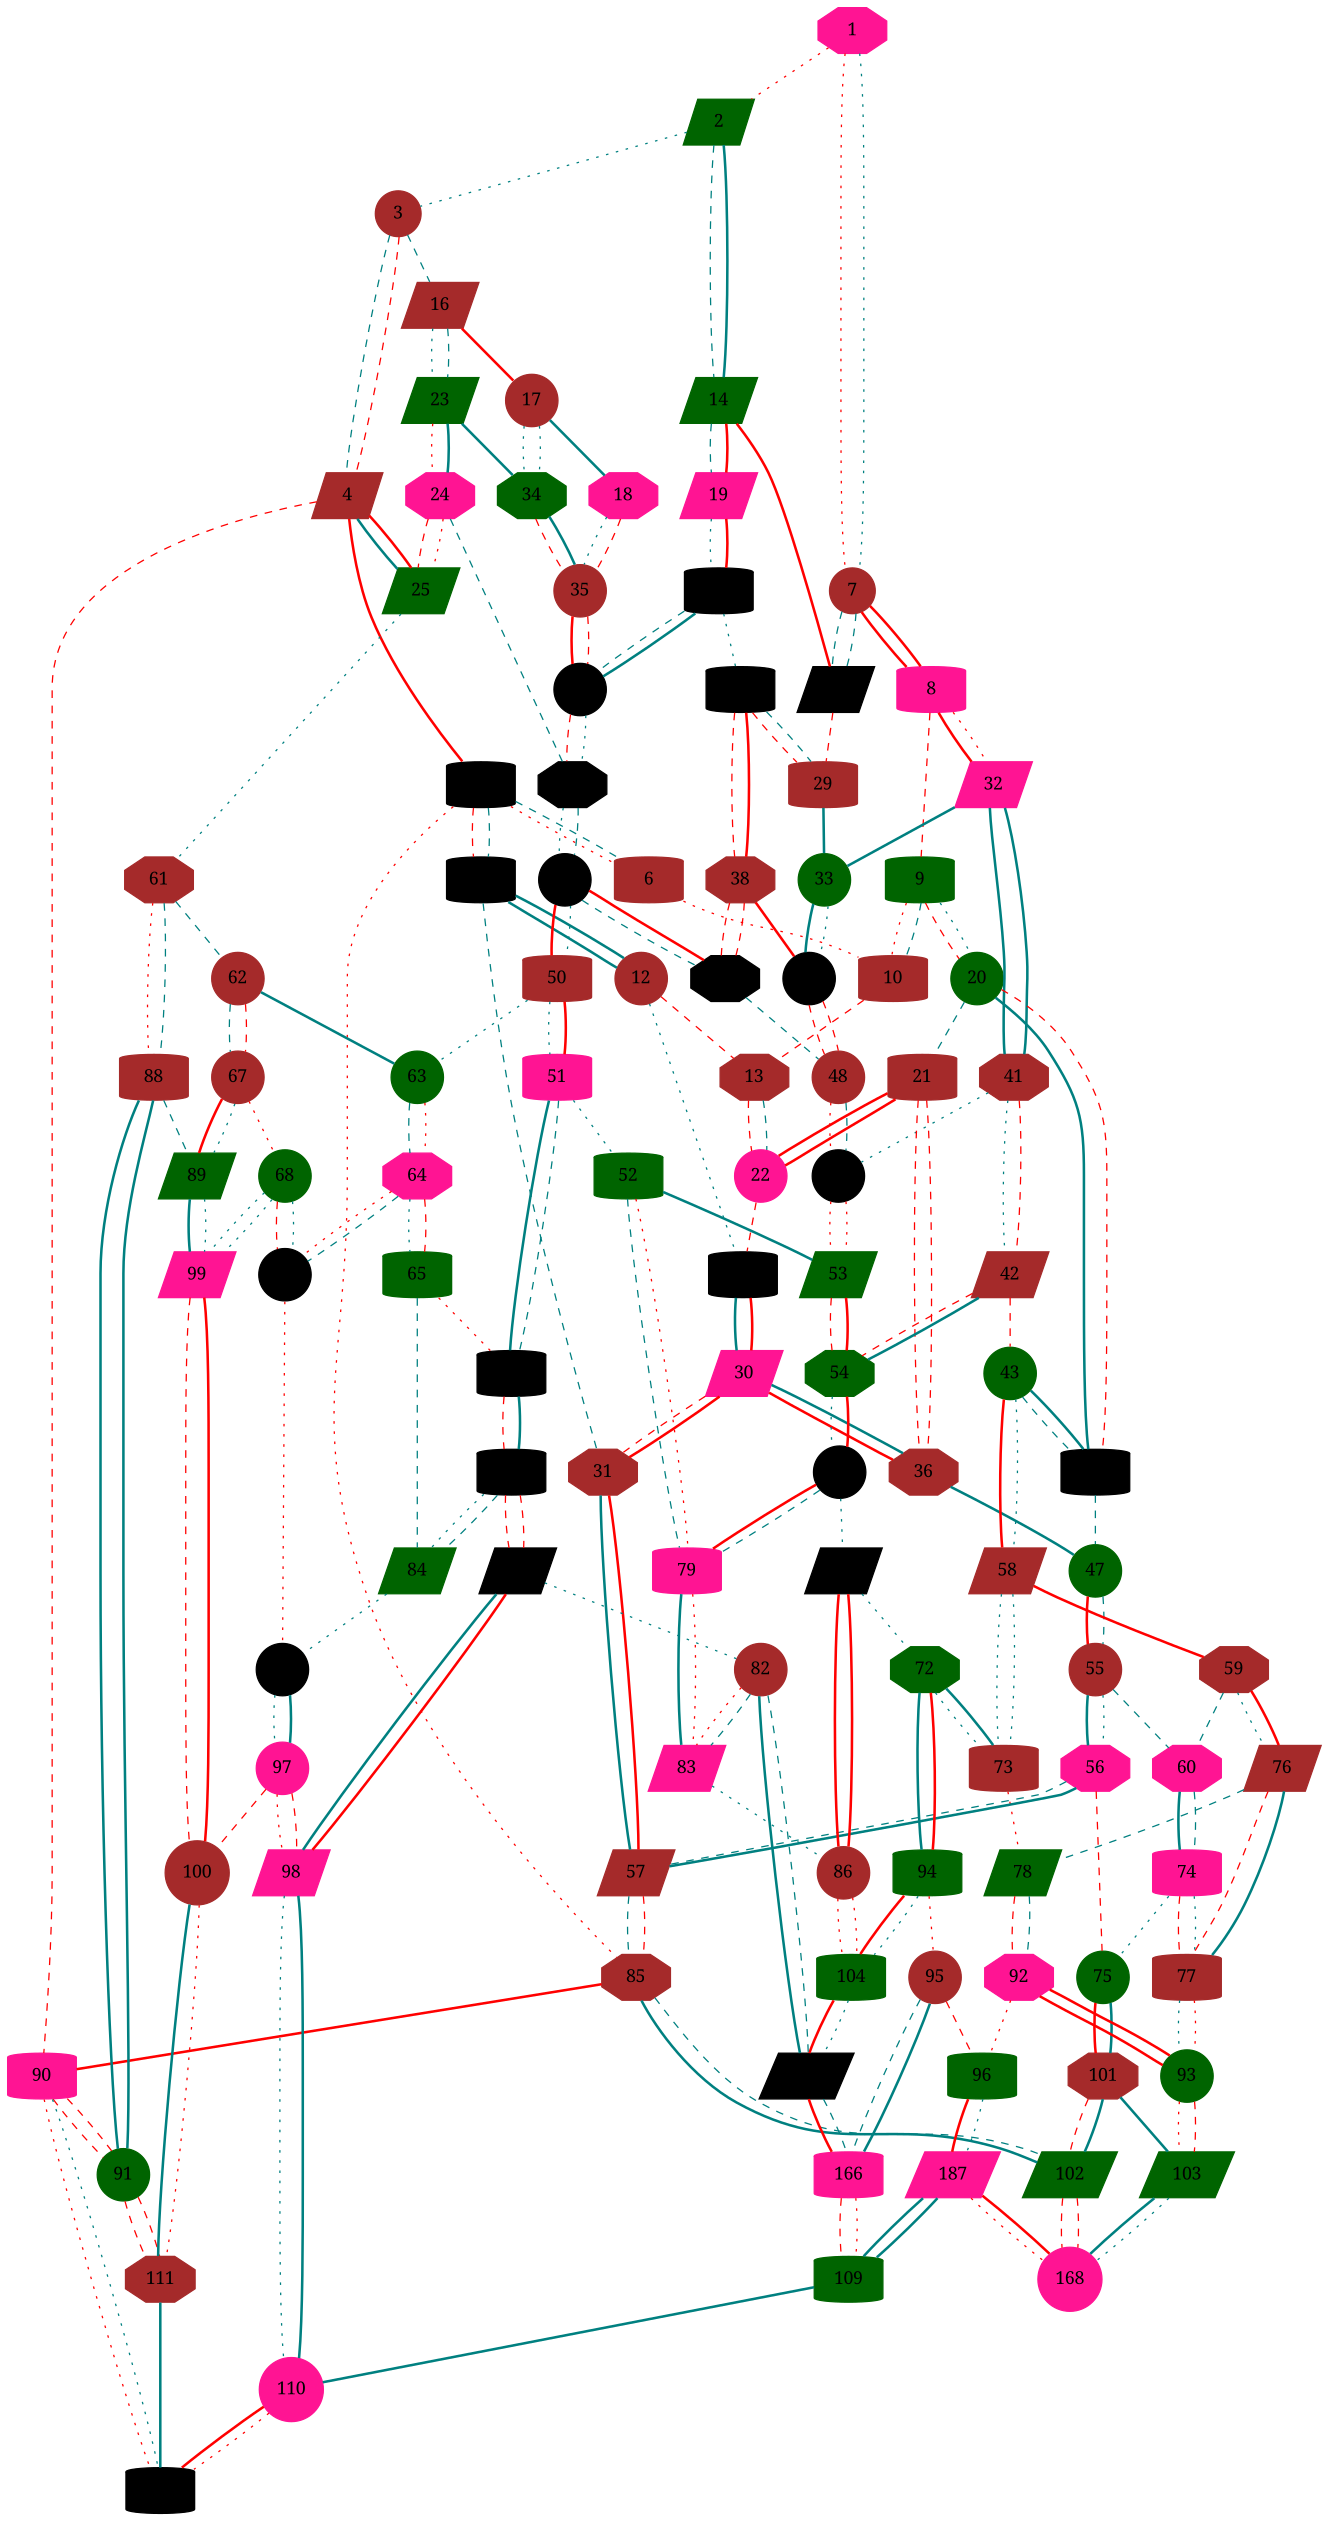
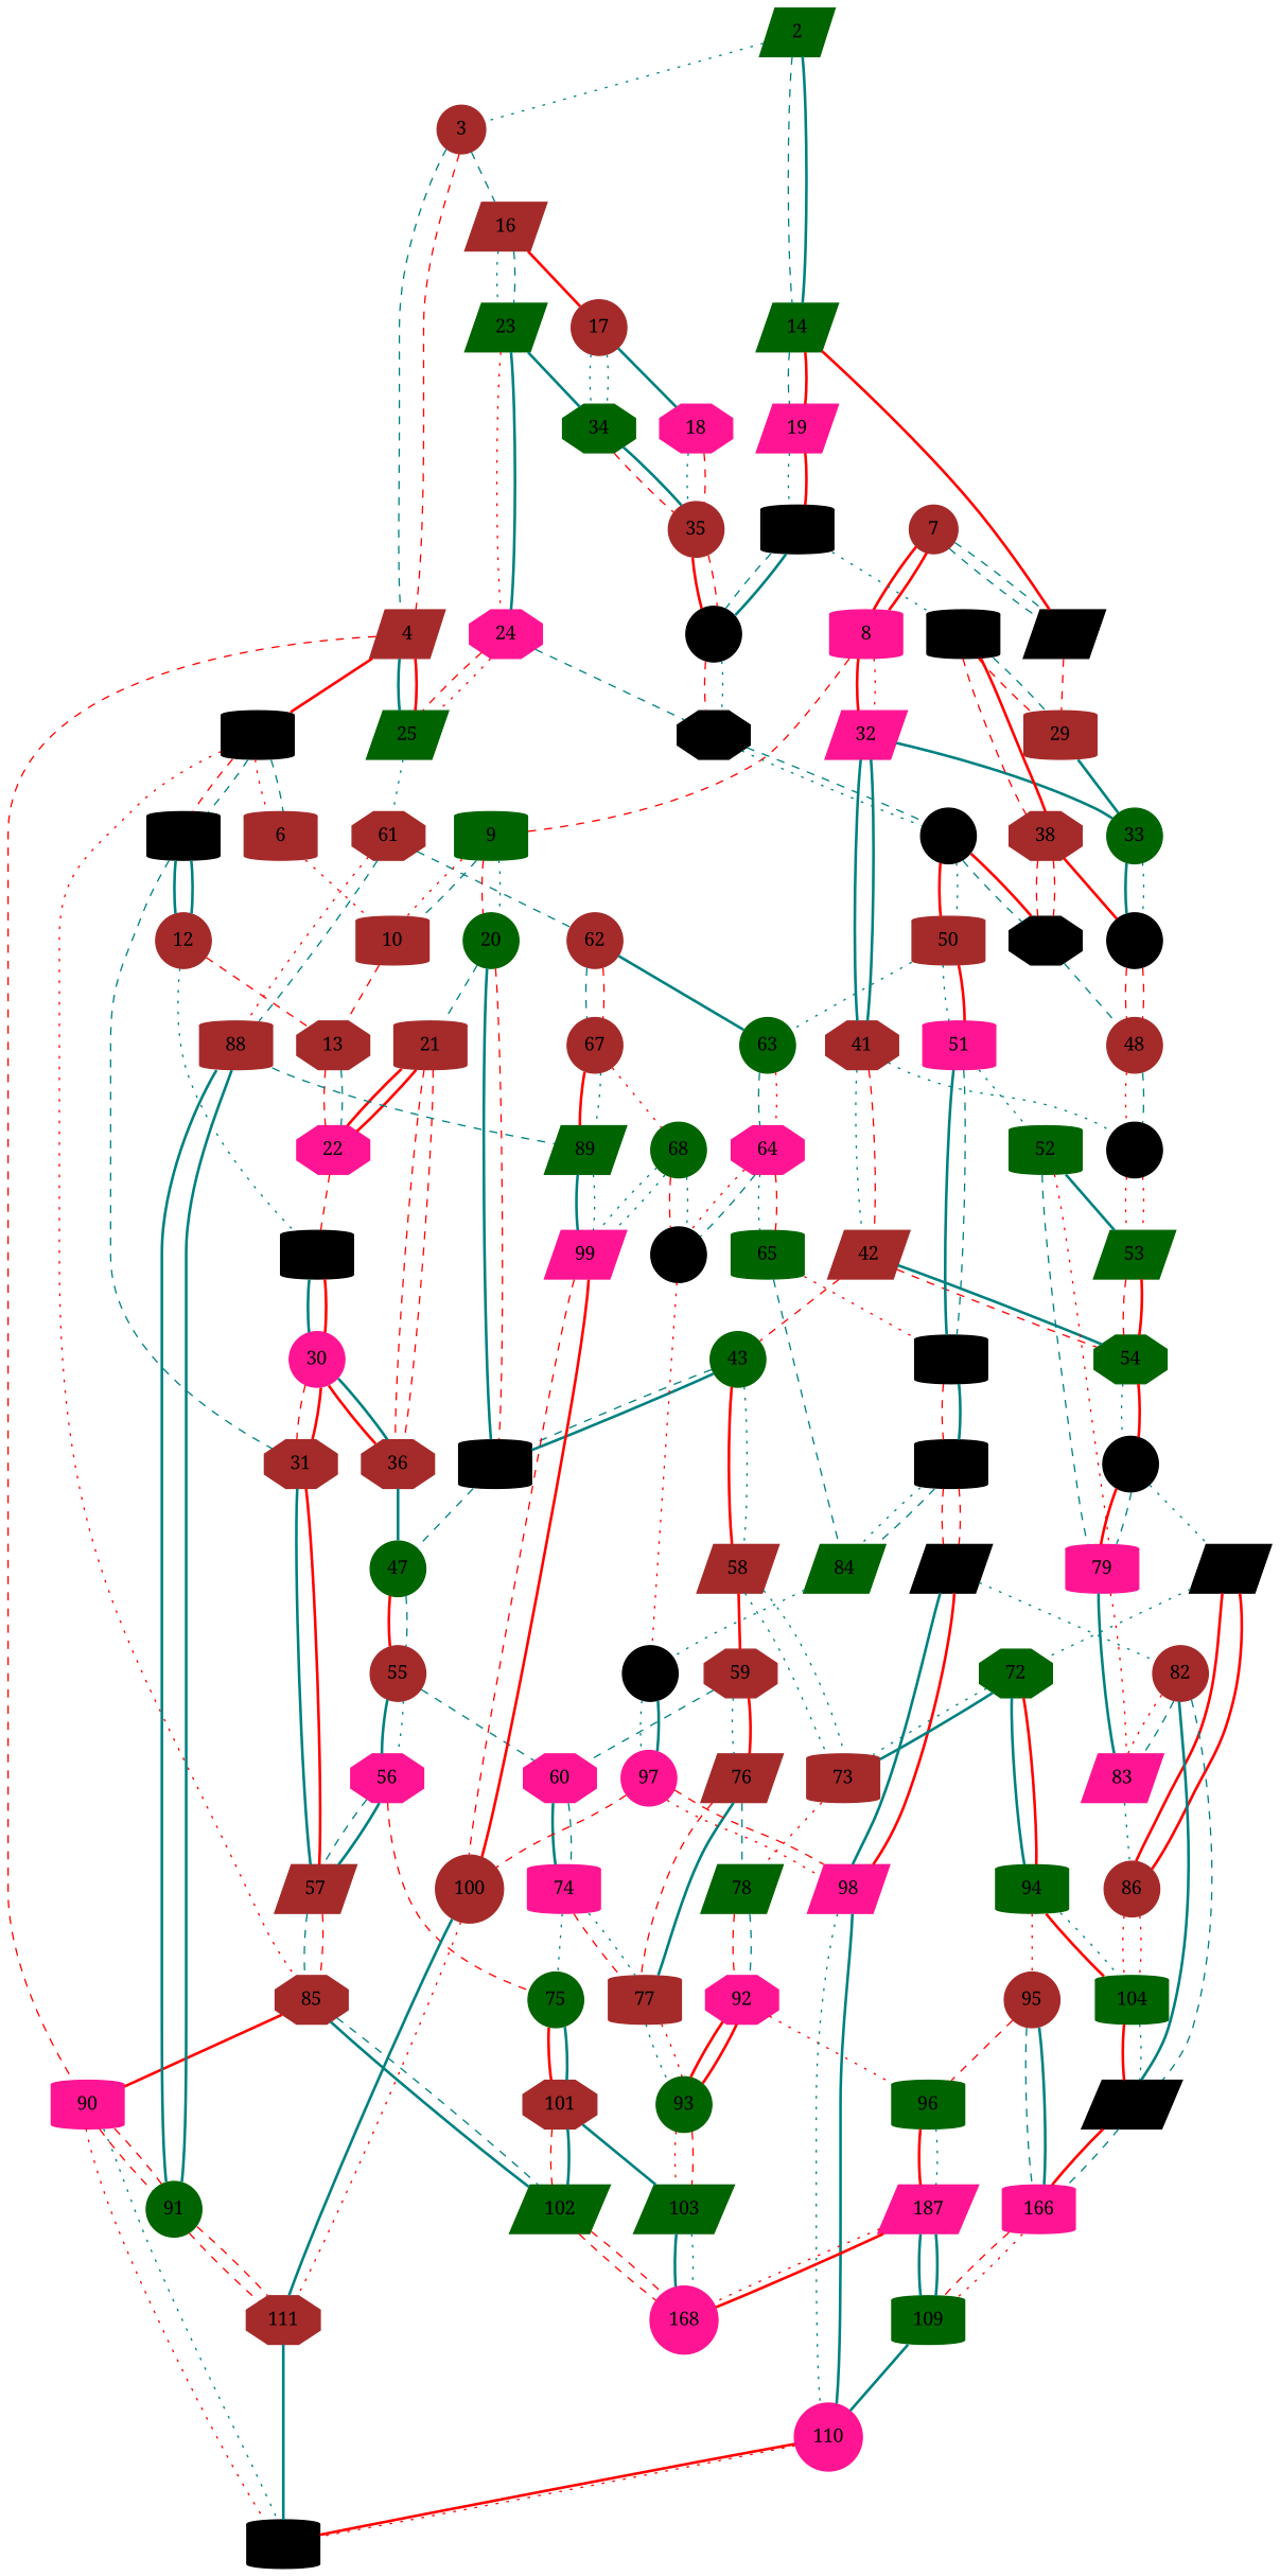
  graph {
    fontname="Noto Serif"
    node [color=brown fontname="Noto Serif" shape=circle style=filled]
    edge [color=teal fontname="Noto Serif" style=dashed]
-   1 [color=deeppink shape=octagon]
    2 [color=darkgreen shape=parallelogram]
    7
    3
    14 [color=darkgreen shape=parallelogram]
    8 [color=deeppink shape=cylinder]
    15 [color=black shape=parallelogram]
    4 [shape=parallelogram]
    16 [shape=parallelogram]
    19 [color=deeppink shape=parallelogram]
    5 [color=black shape=cylinder]
    25 [color=darkgreen shape=parallelogram]
    90 [color=deeppink shape=cylinder]
    17
    23 [color=darkgreen shape=parallelogram]
    6 [shape=cylinder]
    11 [color=black shape=cylinder]
    85 [shape=octagon]
    61 [shape=octagon]
    91 [color=darkgreen]
    112 [color=black shape=cylinder]
    10 [shape=cylinder]
    12
    31 [shape=octagon]
    102 [color=darkgreen shape=parallelogram]
    13 [shape=octagon]
    9 [color=darkgreen shape=cylinder]
    32 [color=deeppink shape=parallelogram]
    29 [shape=cylinder]
    20 [color=darkgreen]
    33 [color=darkgreen]
    41 [shape=octagon]
    21 [shape=cylinder]
    44 [color=black shape=cylinder]
-   22 [color=deeppink]
+   22 [color=deeppink shape=octagon]
    26 [color=black shape=cylinder]
    57 [shape=parallelogram]
-   30 [color=deeppink shape=parallelogram]
+   30 [color=deeppink]
    27 [color=black shape=cylinder]
    18 [color=deeppink shape=octagon]
    34 [color=darkgreen shape=octagon]
    24 [color=deeppink shape=octagon]
    35
    37 [color=black]
    28 [color=black shape=cylinder]
    36 [shape=octagon]
    47 [color=darkgreen]
    40 [color=black shape=octagon]
    45 [color=black]
    62
    88 [shape=cylinder]
    38 [shape=octagon]
    39 [color=black]
    46 [color=black shape=octagon]
    42 [shape=parallelogram]
    49 [color=black]
    48
    55
    50 [shape=cylinder]
    43 [color=darkgreen]
    54 [color=darkgreen shape=octagon]
    53 [color=darkgreen shape=parallelogram]
    58 [shape=parallelogram]
    70 [color=black]
    59 [shape=octagon]
    73 [shape=cylinder]
    51 [color=deeppink shape=cylinder]
    63 [color=darkgreen]
    56 [color=deeppink shape=octagon]
    60 [color=deeppink shape=octagon]
    52 [color=darkgreen shape=cylinder]
    66 [color=black shape=cylinder]
    64 [color=deeppink shape=octagon]
    79 [color=deeppink shape=cylinder]
    80 [color=black shape=cylinder]
    83 [color=deeppink shape=parallelogram]
    71 [color=black shape=parallelogram]
    75 [color=darkgreen]
    74 [color=deeppink shape=cylinder]
    101 [shape=octagon]
    76 [shape=parallelogram]
    78 [color=darkgreen shape=parallelogram]
    77 [shape=cylinder]
    67
    89 [color=darkgreen shape=parallelogram]
    68 [color=darkgreen]
    65 [color=darkgreen shape=cylinder]
    69 [color=black]
    84 [color=darkgreen shape=parallelogram]
    87 [color=black]
    81 [color=black shape=parallelogram]
    99 [color=deeppink shape=parallelogram]
    100
    97 [color=deeppink]
    72 [color=darkgreen shape=octagon]
    86
    94 [color=darkgreen shape=cylinder]
    104 [color=darkgreen shape=cylinder]
    95
    92 [color=deeppink shape=octagon]
    93 [color=darkgreen]
    103 [color=darkgreen shape=parallelogram]
    96 [color=darkgreen shape=cylinder]
    82
    98 [color=deeppink shape=parallelogram]
    105 [color=black shape=parallelogram]
    110 [color=deeppink]
    n108 [color=deeppink label=166 shape=cylinder]
    n109 [color=deeppink label=168]
    111 [shape=octagon]
    n111 [color=deeppink label=187 shape=parallelogram]
    109 [color=darkgreen shape=cylinder]
-   1 -- 2 [color=red style=dotted]
-   1 -- 7 [color=red style=dotted]
-   1 -- 7 [style=dotted]
    2 -- 3 [style=dotted]
    2 -- 14
    2 -- 14 [style=bold]
    7 -- 8 [color=red style=bold]
    7 -- 8 [color=red style=bold]
    7 -- 15
    7 -- 15
    3 -- 4
    3 -- 4 [color=red]
    3 -- 16
    14 -- 15 [color=red style=bold]
    14 -- 19
    14 -- 19 [color=red style=bold]
    8 -- 9 [color=red]
    8 -- 32 [color=red style=bold]
    8 -- 32 [color=red style=dotted]
    15 -- 29 [color=red]
    4 -- 5 [color=red style=bold]
    4 -- 25 [style=bold]
    4 -- 25 [color=red style=bold]
    4 -- 90 [color=red]
    16 -- 17 [color=red style=bold]
    16 -- 23 [style=dotted]
    16 -- 23
    19 -- 27 [style=dotted]
    19 -- 27 [color=red style=bold]
    5 -- 6 [color=red style=dotted]
    5 -- 6
    5 -- 11 [color=red]
    5 -- 11
    5 -- 85 [color=red style=dotted]
    25 -- 61 [style=dotted]
    90 -- 91 [color=red]
    90 -- 91 [color=red]
    90 -- 112 [color=red style=dotted]
    90 -- 112 [style=dotted]
    17 -- 18 [style=bold]
    17 -- 34 [style=dotted]
    17 -- 34 [style=dotted]
    23 -- 34 [style=bold]
    23 -- 24 [color=red style=dotted]
    23 -- 24 [style=bold]
    6 -- 10 [color=red style=dotted]
    11 -- 12 [style=bold]
    11 -- 12 [style=bold]
    11 -- 31
    85 -- 90 [color=red style=bold]
    85 -- 102 [style=bold]
    85 -- 102
    61 -- 62
    61 -- 88 [color=red style=dotted]
    61 -- 88
    91 -- 111 [color=red]
    91 -- 111 [color=red]
    10 -- 13 [color=red]
    12 -- 13 [color=red]
    12 -- 26 [style=dotted]
    31 -- 57 [style=bold]
    31 -- 57 [color=red style=bold]
    102 -- n109 [color=red]
    102 -- n109 [color=red]
    13 -- 22 [color=red]
    13 -- 22
    9 -- 10 [color=red style=dotted]
    9 -- 10
    9 -- 20 [color=red]
    9 -- 20 [style=dotted]
    32 -- 33 [style=bold]
    32 -- 41 [style=bold]
    32 -- 41 [style=bold]
    29 -- 33 [style=bold]
    20 -- 21
    20 -- 44 [style=bold]
    20 -- 44 [color=red]
    33 -- 39 [style=bold]
    33 -- 39 [style=dotted]
    41 -- 42 [style=dotted]
    41 -- 42 [color=red]
    41 -- 49 [style=dotted]
    21 -- 22 [color=red style=bold]
    21 -- 22 [color=red style=bold]
    21 -- 36 [color=red]
    21 -- 36 [color=red]
    44 -- 47
    22 -- 26 [color=red]
    26 -- 30 [style=bold]
    26 -- 30 [color=red style=bold]
    57 -- 85
    57 -- 85 [color=red]
    30 -- 31 [color=red]
    30 -- 31 [color=red style=bold]
    30 -- 36 [color=red style=bold]
    30 -- 36 [style=bold]
    27 -- 37
    27 -- 37 [style=bold]
    27 -- 28 [style=dotted]
    18 -- 35 [style=dotted]
    18 -- 35 [color=red]
    34 -- 35 [color=red]
    34 -- 35 [style=bold]
    24 -- 25 [color=red]
    24 -- 25 [color=red style=dotted]
    24 -- 40
    35 -- 37 [color=red style=bold]
    35 -- 37 [color=red]
    37 -- 40 [color=red]
    37 -- 40 [style=dotted]
    28 -- 29 [color=red]
    28 -- 29
    28 -- 38 [color=red]
    28 -- 38 [color=red style=bold]
    36 -- 47 [style=bold]
    47 -- 55 [color=red style=bold]
    47 -- 55
    40 -- 45 [style=dotted]
    40 -- 45
    45 -- 46
    45 -- 46 [color=red style=bold]
    45 -- 50 [color=red style=bold]
    45 -- 50 [style=dotted]
    62 -- 63 [style=bold]
    62 -- 67
    62 -- 67 [color=red]
    88 -- 91 [style=bold]
    88 -- 91 [style=bold]
    88 -- 89
    38 -- 39 [color=red style=bold]
    38 -- 46 [color=red]
    38 -- 46 [color=red]
    39 -- 48 [color=red]
    39 -- 48 [color=red]
    46 -- 48
    42 -- 43 [color=red]
    42 -- 54 [color=red]
    42 -- 54 [style=bold]
    49 -- 53 [color=red style=dotted]
    49 -- 53 [color=red style=dotted]
    48 -- 49 [color=red style=dotted]
    48 -- 49
    55 -- 56 [style=bold]
    55 -- 56 [style=dotted]
    55 -- 60
    50 -- 51 [style=dotted]
    50 -- 51 [color=red style=bold]
    50 -- 63 [style=dotted]
    43 -- 44
    43 -- 44 [style=bold]
    43 -- 58 [color=red style=bold]
    43 -- 58 [style=dotted]
    54 -- 70 [style=dotted]
    54 -- 70 [color=red style=bold]
    53 -- 54 [color=red]
    53 -- 54 [color=red style=bold]
    58 -- 59 [color=red style=bold]
    58 -- 73 [style=dotted]
    58 -- 73 [style=dotted]
    70 -- 79 [color=red style=bold]
    70 -- 79
    70 -- 71 [style=dotted]
    59 -- 60
    59 -- 76 [style=dotted]
    59 -- 76 [color=red style=bold]
    73 -- 78 [color=red style=dotted]
    51 -- 52 [style=dotted]
    51 -- 66 [style=bold]
    51 -- 66
    63 -- 64
    63 -- 64 [color=red style=dotted]
    56 -- 57
    56 -- 57 [style=bold]
    56 -- 75 [color=red]
    60 -- 74 [style=bold]
    60 -- 74
    52 -- 53 [style=bold]
    52 -- 79
    52 -- 79 [color=red style=dotted]
    66 -- 80 [color=red]
    66 -- 80 [style=bold]
    64 -- 65 [style=dotted]
    64 -- 65 [color=red]
    64 -- 69 [color=red style=dotted]
    64 -- 69
    79 -- 83 [style=bold]
    79 -- 83 [color=red style=dotted]
    80 -- 84 [style=dotted]
    80 -- 84
    80 -- 81 [color=red]
    80 -- 81 [color=red]
    83 -- 86 [style=dotted]
    71 -- 72 [style=dotted]
    71 -- 86 [color=red style=bold]
    71 -- 86 [color=red style=bold]
    75 -- 101 [color=red style=bold]
    75 -- 101 [style=bold]
    74 -- 75 [style=dotted]
    74 -- 77 [color=red]
    74 -- 77 [style=dotted]
    101 -- 102 [color=red]
    101 -- 102 [style=bold]
    101 -- 103 [style=bold]
    76 -- 78
    76 -- 77 [color=red]
    76 -- 77 [style=bold]
    78 -- 92 [color=red]
    78 -- 92
    77 -- 93 [style=dotted]
    77 -- 93 [color=red style=dotted]
    67 -- 89 [color=red style=bold]
    67 -- 89 [style=dotted]
    67 -- 68 [color=red style=dotted]
    89 -- 99 [style=bold]
    89 -- 99 [style=dotted]
    68 -- 69 [color=red]
    68 -- 69 [style=dotted]
    68 -- 99 [style=dotted]
    68 -- 99 [style=dotted]
    65 -- 66 [color=red style=dotted]
    65 -- 84
    69 -- 87 [color=red style=dotted]
    84 -- 87 [style=dotted]
    87 -- 97 [style=dotted]
    87 -- 97 [style=bold]
    81 -- 82 [style=dotted]
    81 -- 98 [style=bold]
    81 -- 98 [color=red style=bold]
    99 -- 100 [color=red]
    99 -- 100 [color=red style=bold]
    100 -- 111 [style=bold]
    100 -- 111 [color=red style=dotted]
    97 -- 100 [color=red]
    97 -- 98 [color=red style=dotted]
    97 -- 98 [color=red]
    72 -- 73 [style=dotted]
    72 -- 73 [style=bold]
    72 -- 94 [style=bold]
    72 -- 94 [color=red style=bold]
    86 -- 104 [color=red style=dotted]
    86 -- 104 [color=red style=dotted]
    94 -- 104 [color=red style=bold]
    94 -- 104 [style=dotted]
    94 -- 95 [color=red style=dotted]
    104 -- 105 [color=red style=bold]
    104 -- 105 [style=dotted]
    95 -- 96 [color=red]
    95 -- n108
    95 -- n108 [style=bold]
    92 -- 93 [color=red style=bold]
    92 -- 93 [color=red style=bold]
    92 -- 96 [color=red style=dotted]
    93 -- 103 [color=red style=dotted]
    93 -- 103 [color=red]
    103 -- n109 [style=bold]
    103 -- n109 [style=dotted]
    96 -- n111 [color=red style=bold]
    96 -- n111 [style=dotted]
    82 -- 83 [color=red style=dotted]
    82 -- 83
    82 -- 105 [style=bold]
    82 -- 105
    98 -- 110 [style=dotted]
    98 -- 110 [style=bold]
    105 -- n108 [color=red style=bold]
    105 -- n108
    110 -- 112 [color=red style=bold]
    110 -- 112 [color=red style=dotted]
    n108 -- 109 [color=red]
    n108 -- 109 [color=red style=dotted]
    111 -- 112 [style=bold]
    n111 -- n109 [color=red style=dotted]
    n111 -- n109 [color=red style=bold]
    n111 -- 109 [style=bold]
    n111 -- 109 [style=bold]
    109 -- 110 [style=bold]
  }
